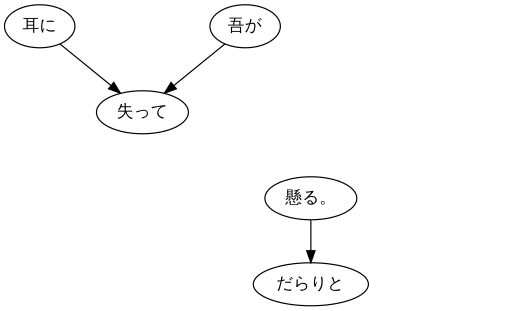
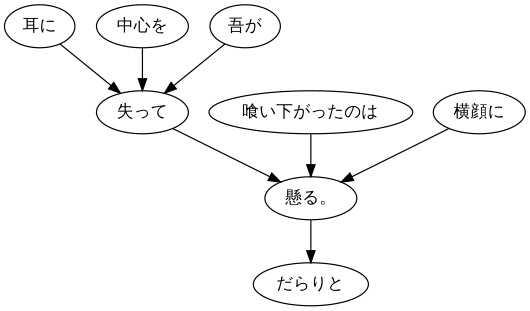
  digraph {
    fontname="IBM Plex Sans"
    node [fontname="IBM Plex Sans"]
    edge [fontname="IBM Plex Sans"]
    n1 [label="耳に"]
    n2 [label="失って"]
+   n3 [label="喰い下がったのは"]
    n4 [label="懸る。"]
    n5 [label="だらりと"]
+   n6 [label="中心を"]
    n7 [label="吾が"]
+   n8 [label="横顔に"]
    n1 -> n2
+   n2 -> n4
+   n3 -> n4
    n4 -> n5
+   n6 -> n2
    n7 -> n2
+   n8 -> n4
  }
